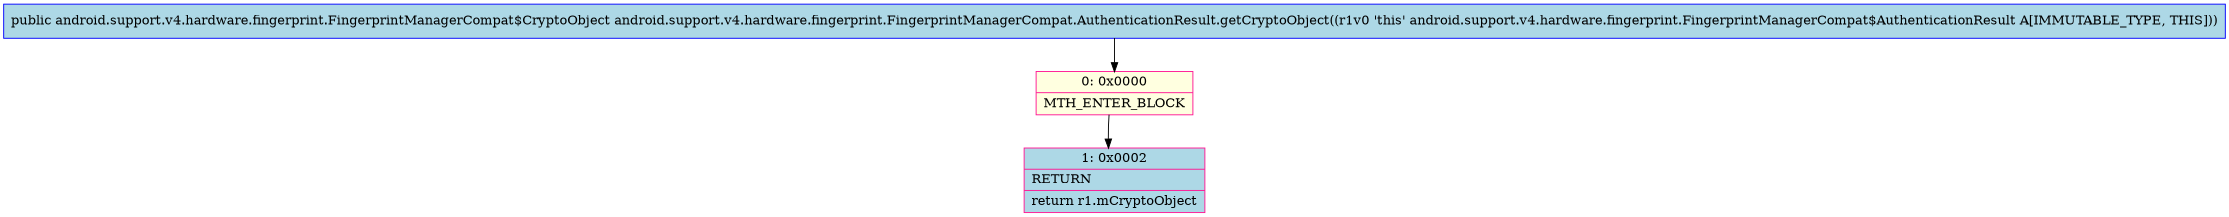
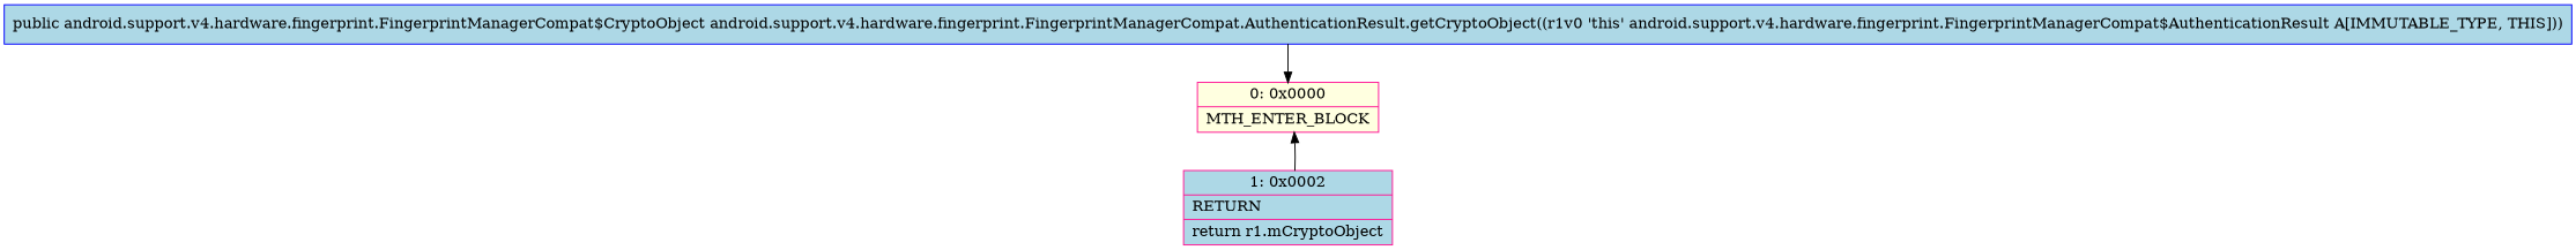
  digraph {
    fontname="DejaVu Serif"
    node [shape=record style=filled fillcolor=lightblue color=deeppink fontname="DejaVu Serif"]
    edge [arrowhead=normal fontname="DejaVu Serif"]
    n1 [label="{0\:\ 0x0000|MTH_ENTER_BLOCK\l}" fillcolor=lightyellow]
    n2 [label="{1\:\ 0x0002|RETURN\l|return r1.mCryptoObject\l}"]
    n3 [label="{public android.support.v4.hardware.fingerprint.FingerprintManagerCompat$CryptoObject android.support.v4.hardware.fingerprint.FingerprintManagerCompat.AuthenticationResult.getCryptoObject((r1v0 'this' android.support.v4.hardware.fingerprint.FingerprintManagerCompat$AuthenticationResult A[IMMUTABLE_TYPE, THIS])) }" color=blue]
-   n1 -> n2
+   n2 -> n1
    n3 -> n1
  }
